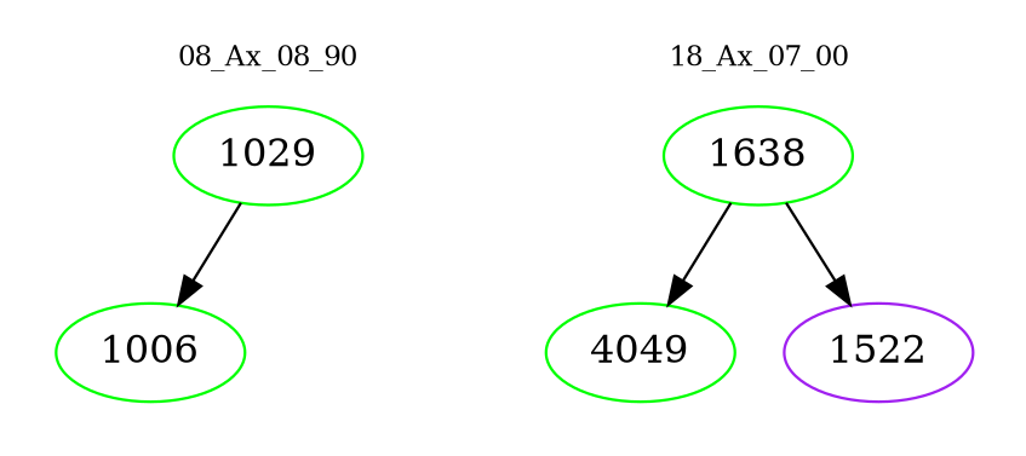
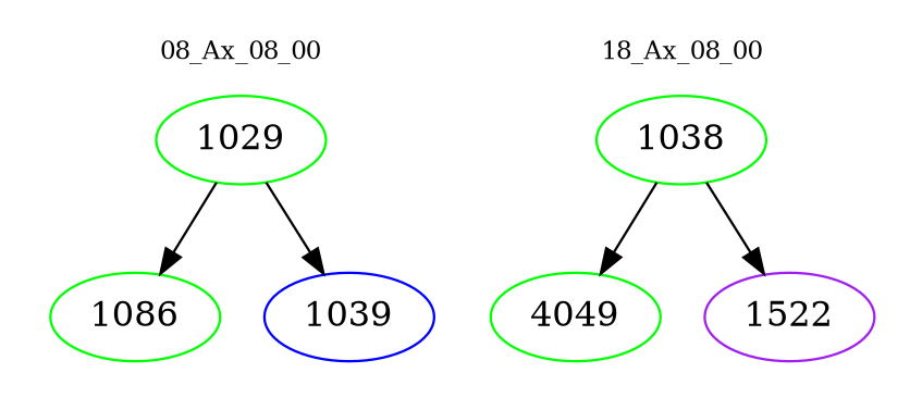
  digraph {
    node [color=green]
    edge [color=black]
    n1 [label=1029]
-   n2 [label=1006]
-   n4 [label=1638]
+   n2 [label=1086]
+   n3 [color=blue label=1039]
+   n4 [label=1038]
    n5 [label=4049]
    n6 [color=purple label=1522]
    subgraph cluster_1 {
      color=white
      fontsize=10
-     label="08_Ax_08_90"
+     label="08_Ax_08_00"
      n1
      n2
+     n3
    }
    subgraph cluster_2 {
      color=white
      fontsize=10
-     label="18_Ax_07_00"
+     label="18_Ax_08_00"
      n4
      n5
      n6
    }
    n1 -> n2
+   n1 -> n3
    n4 -> n5
    n4 -> n6
  }
